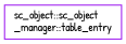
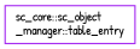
  digraph {
    rankdir=LR
    fontname="Patrick Hand"
-   n1 [color=purple fillcolor=white fontname="Patrick Hand" fontsize=10 height=0.2 label="sc_object::sc_object\l_manager::table_entry" shape=record style=filled width=0.4]
+   n1 [color=purple fillcolor=white fontname="Patrick Hand" fontsize=10 height=0.2 label="sc_core::sc_object\l_manager::table_entry" shape=record style=filled width=0.4]
  }
